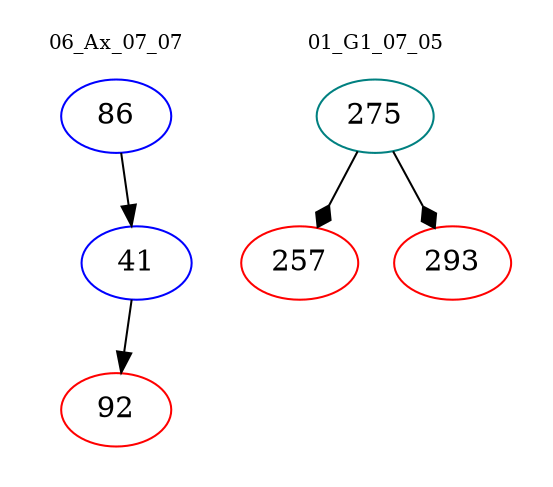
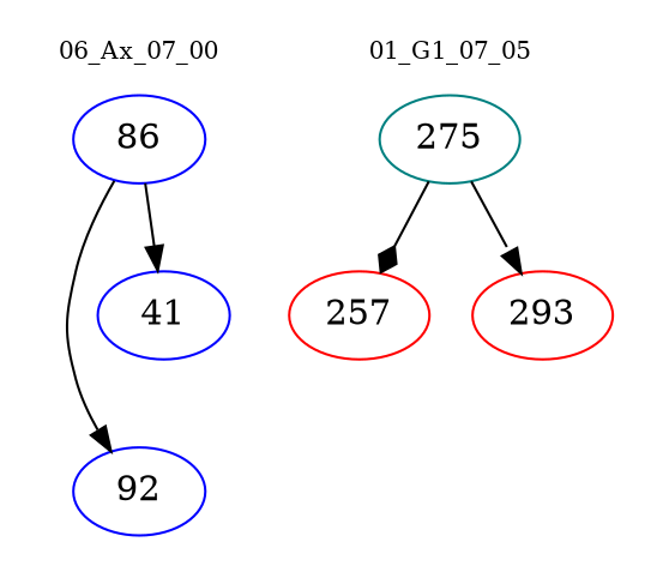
  digraph {
    node [color=red]
    edge [arrowhead=normal color=black]
    n1 [color=blue label=86]
-   n2 [label=92]
+   n2 [color=blue label=92]
    n3 [color=blue label=41]
    n4 [color=teal label=275]
    n5 [label=257]
    n6 [label=293]
    subgraph cluster_1 {
      color=white
      fontsize=10
-     label="06_Ax_07_07"
+     label="06_Ax_07_00"
      n1
      n2
      n3
    }
    subgraph cluster_2 {
      color=white
      fontsize=10
      label="01_G1_07_05"
      n4
      n5
      n6
    }
-   n3 -> n2
+   n1 -> n2
    n1 -> n3
    n4 -> n5 [arrowhead=diamond]
-   n4 -> n6 [arrowhead=diamond]
+   n4 -> n6
  }
